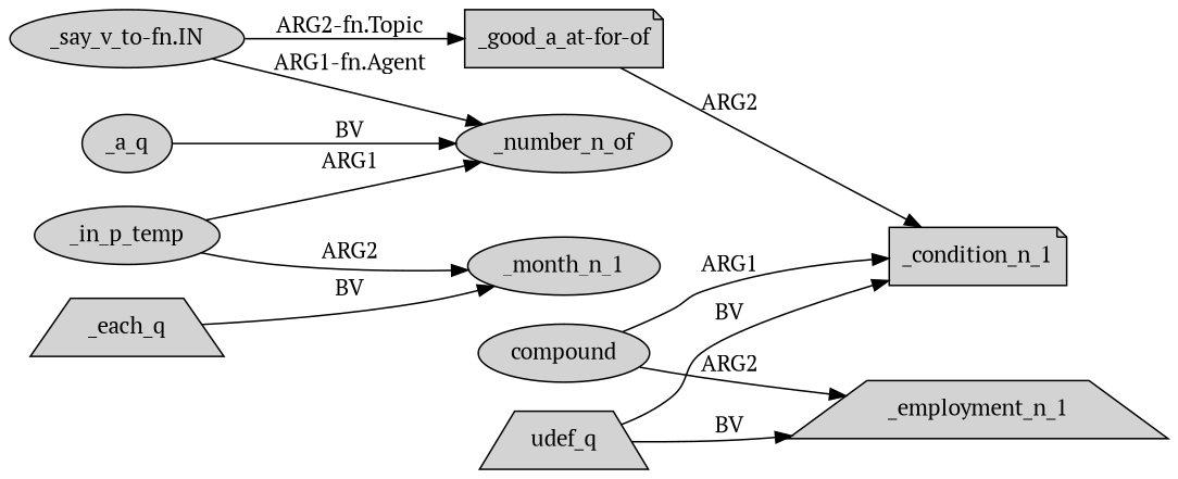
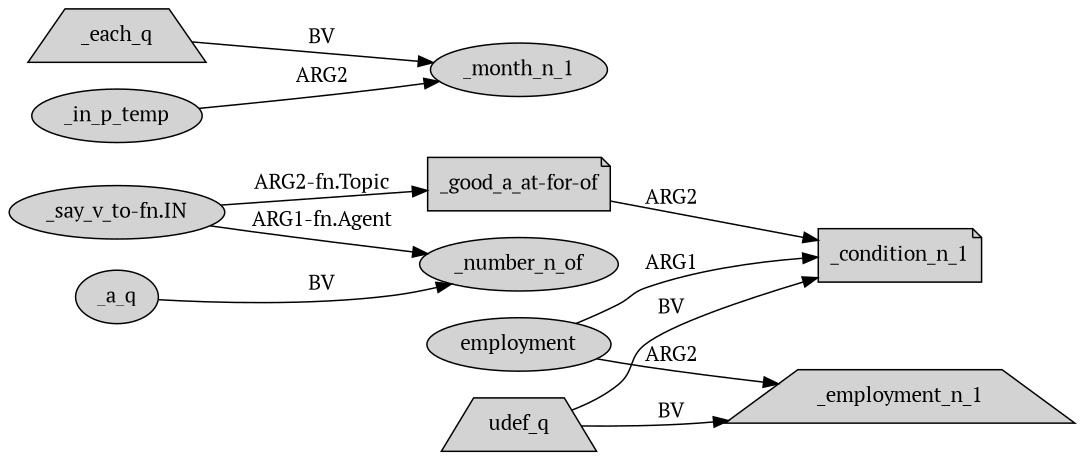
  digraph {
    fontname="PT Serif"
    rankdir=LR
    node [fontname="PT Serif" shape=ellipse style=filled]
    edge [fontname="PT Serif"]
    "_say_v_to-fn.IN"
    _number_n_of
    "_good_a_at-for-of" [shape=note]
    _condition_n_1 [shape=note]
    _employment_n_1 [shape=trapezium]
-   compound
+   compound [label=employment]
    _a_q
    _each_q [shape=trapezium]
    _month_n_1
    udef_q [shape=trapezium]
    _in_p_temp
    "_say_v_to-fn.IN" -> _number_n_of [label="ARG1-fn.Agent"]
    "_say_v_to-fn.IN" -> "_good_a_at-for-of" [label="ARG2-fn.Topic"]
    "_good_a_at-for-of" -> _condition_n_1 [label=ARG2]
    compound -> _condition_n_1 [label=ARG1]
    compound -> _employment_n_1 [label=ARG2]
    _a_q -> _number_n_of [label=BV]
    _each_q -> _month_n_1 [label=BV]
    udef_q -> _condition_n_1 [label=BV]
    udef_q -> _employment_n_1 [label=BV]
-   _in_p_temp -> _number_n_of [label=ARG1]
    _in_p_temp -> _month_n_1 [label=ARG2]
  }
